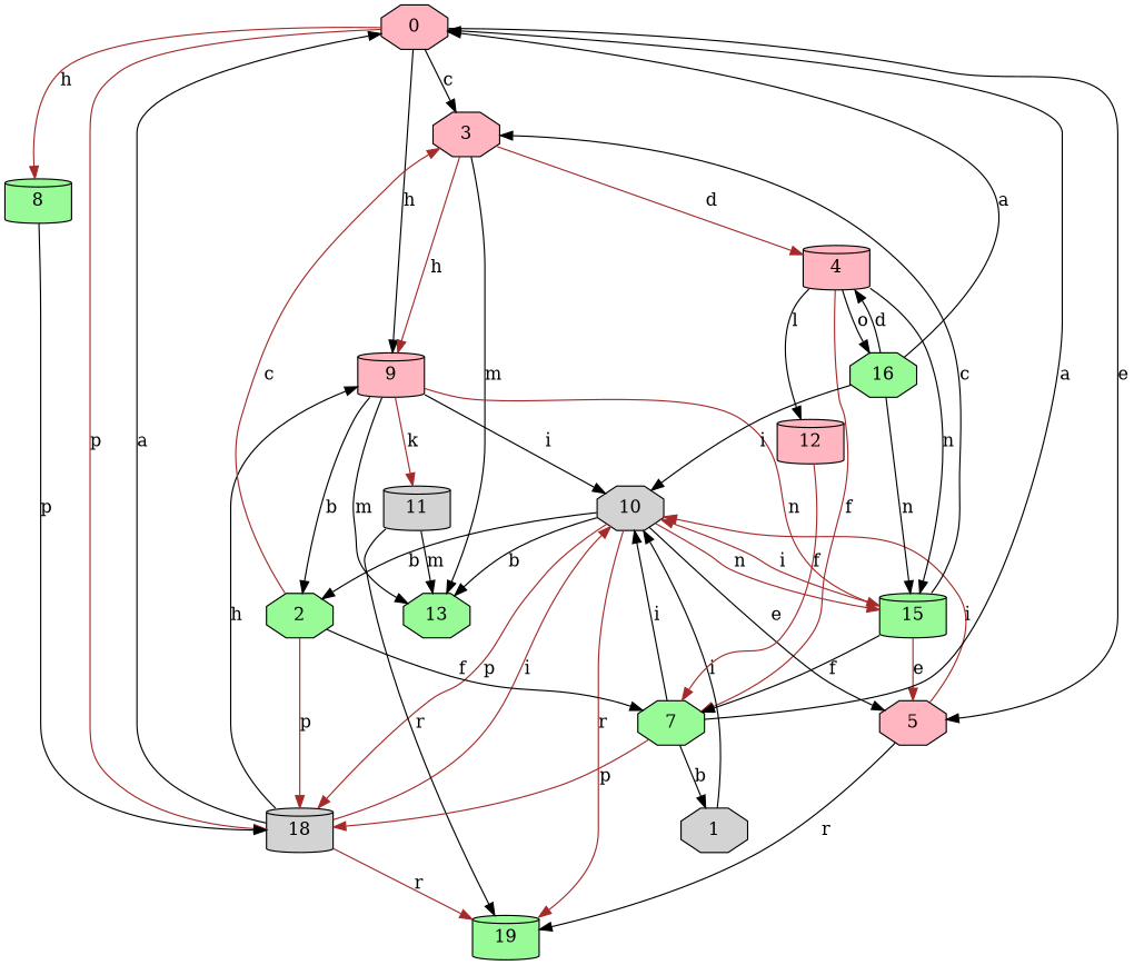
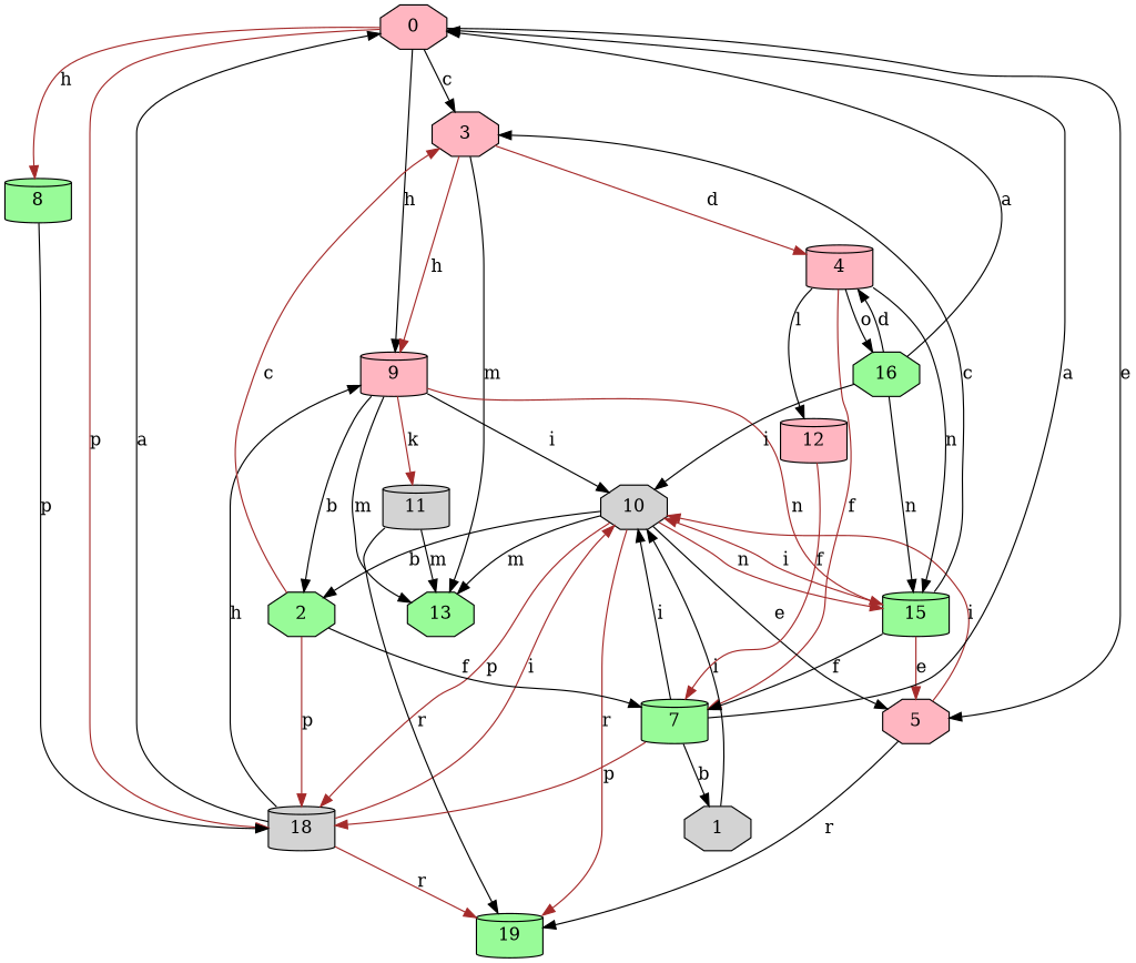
  strict digraph {
    node [fillcolor=palegreen shape=octagon style=filled]
    edge [color=black]
    0 [fillcolor=lightpink]
    3 [fillcolor=lightpink]
    5 [fillcolor=lightpink]
    8 [shape=cylinder]
    9 [fillcolor=lightpink shape=cylinder]
    18 [fillcolor=lightgrey shape=cylinder]
    4 [fillcolor=lightpink shape=cylinder]
    13
    10 [fillcolor=lightgrey]
    19 [shape=cylinder]
    2
    15 [shape=cylinder]
    11 [fillcolor=lightgrey shape=cylinder]
    1 [fillcolor=lightgrey]
-   7
+   7 [shape=cylinder]
    12 [fillcolor=lightpink shape=cylinder]
    16
    0 -> 3 [label=c]
    0 -> 5 [label=e]
    0 -> 8 [color=brown label=h]
    0 -> 9 [label=h]
    0 -> 18 [color=brown label=p]
    3 -> 9 [color=brown label=h]
    3 -> 4 [color=brown label=d]
    3 -> 13 [label=m]
    5 -> 10 [color=brown label=i]
    5 -> 19 [label=r]
    8 -> 18 [label=p]
    9 -> 13 [label=m]
    9 -> 10 [label=i]
    9 -> 2 [label=b]
    9 -> 15 [color=brown label=n]
    9 -> 11 [color=brown label=k]
    18 -> 0 [label=a]
    18 -> 9 [label=h]
    18 -> 10 [color=brown label=i]
    18 -> 19 [color=brown label=r]
    4 -> 15 [label=n]
    4 -> 7 [color=brown label=f]
    4 -> 12 [label=l]
    4 -> 16 [label=o]
    10 -> 5 [label=e]
    10 -> 18 [color=brown label=p]
-   10 -> 13 [label=b]
+   10 -> 13 [label=m]
    10 -> 19 [color=brown label=r]
    10 -> 2 [label=b]
    10 -> 15 [color=brown label=n]
    2 -> 3 [color=brown label=c]
    2 -> 18 [color=brown label=p]
    2 -> 7 [label=f]
    15 -> 3 [label=c]
    15 -> 5 [color=brown label=e]
    15 -> 10 [color=brown label=i]
    15 -> 7 [label=f]
    11 -> 13 [label=m]
    11 -> 19 [label=r]
    1 -> 10 [label=i]
    7 -> 0 [label=a]
    7 -> 18 [color=brown label=p]
    7 -> 10 [label=i]
    7 -> 1 [label=b]
    12 -> 7 [color=brown label=f]
    16 -> 0 [label=a]
    16 -> 4 [label=d]
    16 -> 10 [label=i]
    16 -> 15 [label=n]
  }
